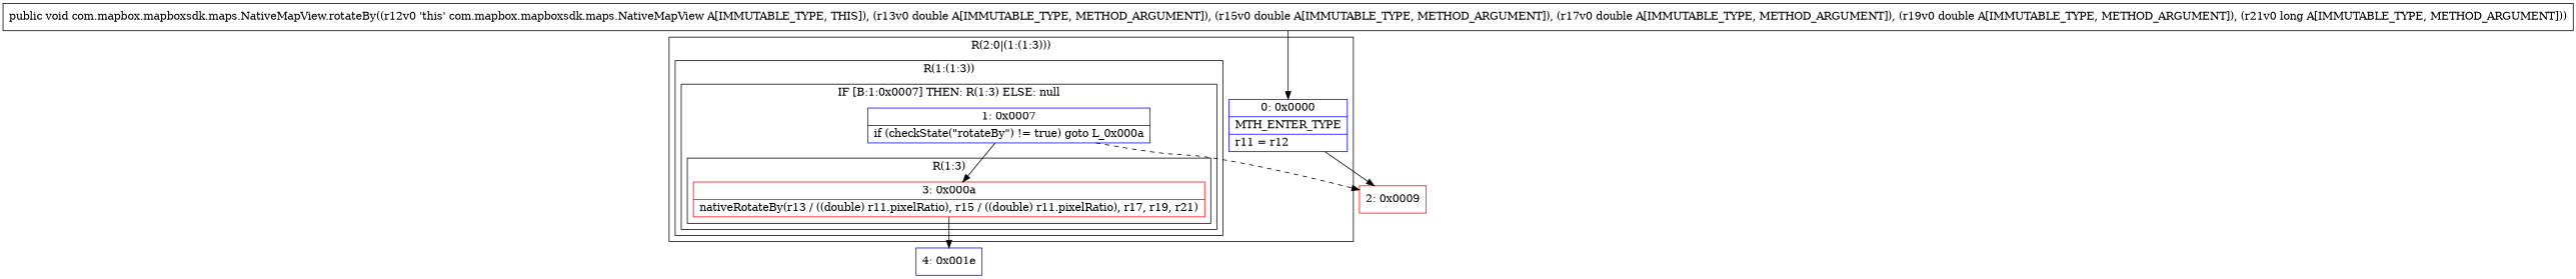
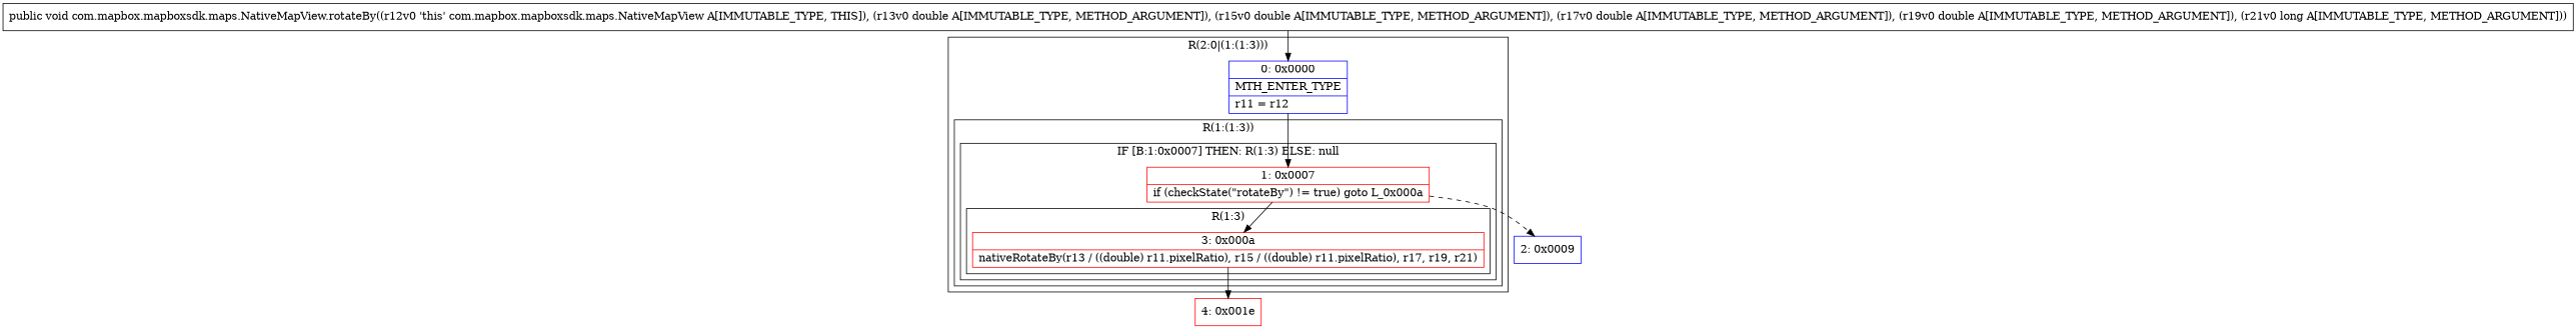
  digraph {
    node [color=red shape=record]
    n1 [label="{3\:\ 0x000a|nativeRotateBy(r13 \/ ((double) r11.pixelRatio), r15 \/ ((double) r11.pixelRatio), r17, r19, r21)\l}"]
-   n2 [color=blue label="{1\:\ 0x0007|if (checkState(\"rotateBy\") != true) goto L_0x000a\l}"]
+   n2 [label="{1\:\ 0x0007|if (checkState(\"rotateBy\") != true) goto L_0x000a\l}"]
    n3 [color=blue label="{0\:\ 0x0000|MTH_ENTER_TYPE\l|r11 = r12\l}"]
-   n4 [color=blue label="{4\:\ 0x001e}"]
-   n5 [label="{2\:\ 0x0009}"]
+   n4 [label="{4\:\ 0x001e}"]
+   n5 [color=blue label="{2\:\ 0x0009}"]
    n6 [label="{public void com.mapbox.mapboxsdk.maps.NativeMapView.rotateBy((r12v0 'this' com.mapbox.mapboxsdk.maps.NativeMapView A[IMMUTABLE_TYPE, THIS]), (r13v0 double A[IMMUTABLE_TYPE, METHOD_ARGUMENT]), (r15v0 double A[IMMUTABLE_TYPE, METHOD_ARGUMENT]), (r17v0 double A[IMMUTABLE_TYPE, METHOD_ARGUMENT]), (r19v0 double A[IMMUTABLE_TYPE, METHOD_ARGUMENT]), (r21v0 long A[IMMUTABLE_TYPE, METHOD_ARGUMENT])) }" color=""]
    subgraph cluster_1 {
      label="R(2:0|(1:(1:3)))"
      n3
      subgraph cluster_2 {
        label="R(1:(1:3))"
        subgraph cluster_3 {
          label="IF [B:1:0x0007] THEN: R(1:3) ELSE: null"
          n2
          subgraph cluster_4 {
            label="R(1:3)"
            n1
          }
        }
      }
    }
    n1 -> n4
    n2 -> n1
    n2 -> n5 [style=dashed]
-   n3 -> n5
+   n3 -> n2
    n6 -> n3
  }
